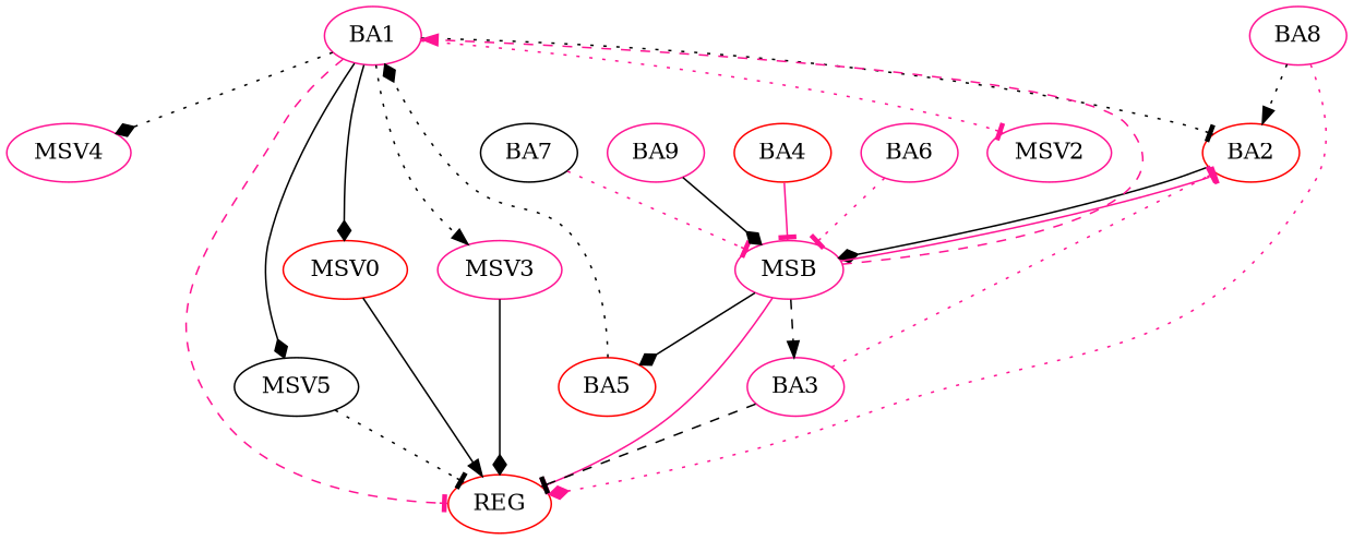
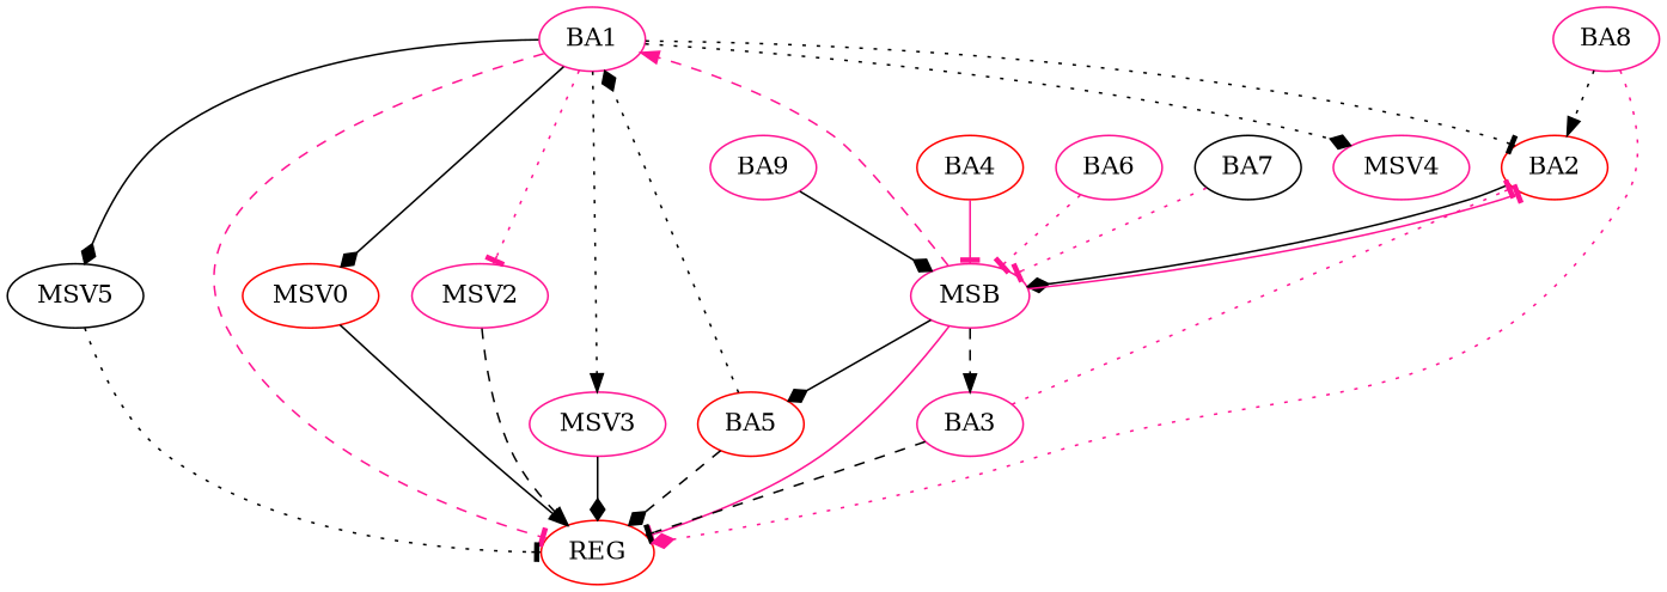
  strict digraph {
    node [color=deeppink]
    edge [arrowhead=tee color=black style=dotted]
    n1 [label=BA1]
    n2 [color=red label=BA2]
    n3 [color=red label=REG]
    n4 [color=red label=MSV0]
    n5 [label=MSV2]
    n6 [label=MSV3]
    n7 [label=MSV4]
    n8 [color=black label=MSV5]
    n9 [label=MSB]
    n10 [label=BA3]
    n11 [color=red label=BA5]
    n12 [color=red label=BA4]
    n13 [label=BA6]
    n14 [color=black label=BA7]
    n15 [label=BA8]
    n16 [label=BA9]
    n1 -> n2
    n1 -> n3 [color=deeppink style=dashed]
    n1 -> n4 [arrowhead=diamond style=solid]
    n1 -> n5 [color=deeppink]
    n1 -> n6 [arrowhead=normal]
    n1 -> n7 [arrowhead=diamond]
    n1 -> n8 [arrowhead=diamond style=solid]
    n2 -> n9 [arrowhead=diamond style=solid]
    n4 -> n3 [arrowhead=normal style=solid]
+   n5 -> n3 [arrowhead=normal style=dashed]
    n6 -> n3 [arrowhead=diamond style=solid]
    n8 -> n3
    n9 -> n1 [arrowhead=normal color=deeppink style=dashed]
    n9 -> n2 [color=deeppink style=solid]
    n9 -> n3 [color=deeppink style=solid]
    n9 -> n10 [arrowhead=normal style=dashed]
    n9 -> n11 [arrowhead=diamond style=solid]
    n10 -> n2 [color=deeppink]
    n10 -> n3 [style=dashed]
    n11 -> n1 [arrowhead=diamond]
+   n11 -> n3 [arrowhead=diamond style=dashed]
    n12 -> n9 [color=deeppink style=solid]
    n13 -> n9 [color=deeppink]
    n14 -> n9 [color=deeppink]
    n15 -> n2 [arrowhead=normal]
    n15 -> n3 [arrowhead=diamond color=deeppink]
    n16 -> n9 [arrowhead=diamond style=solid]
  }
